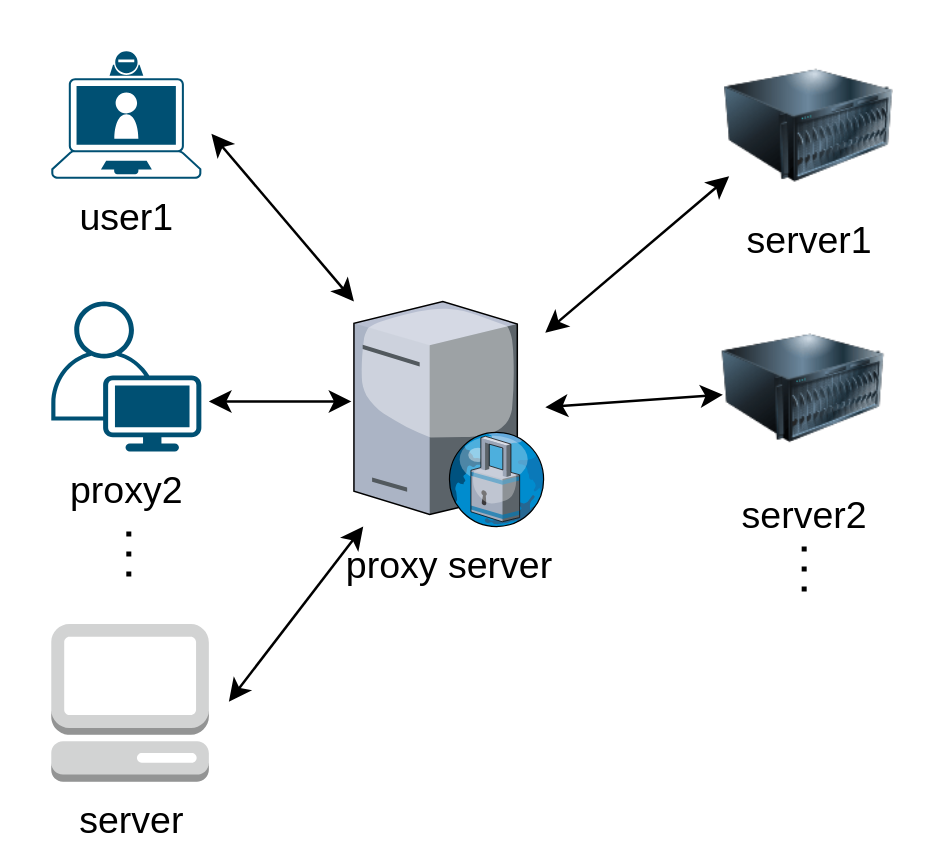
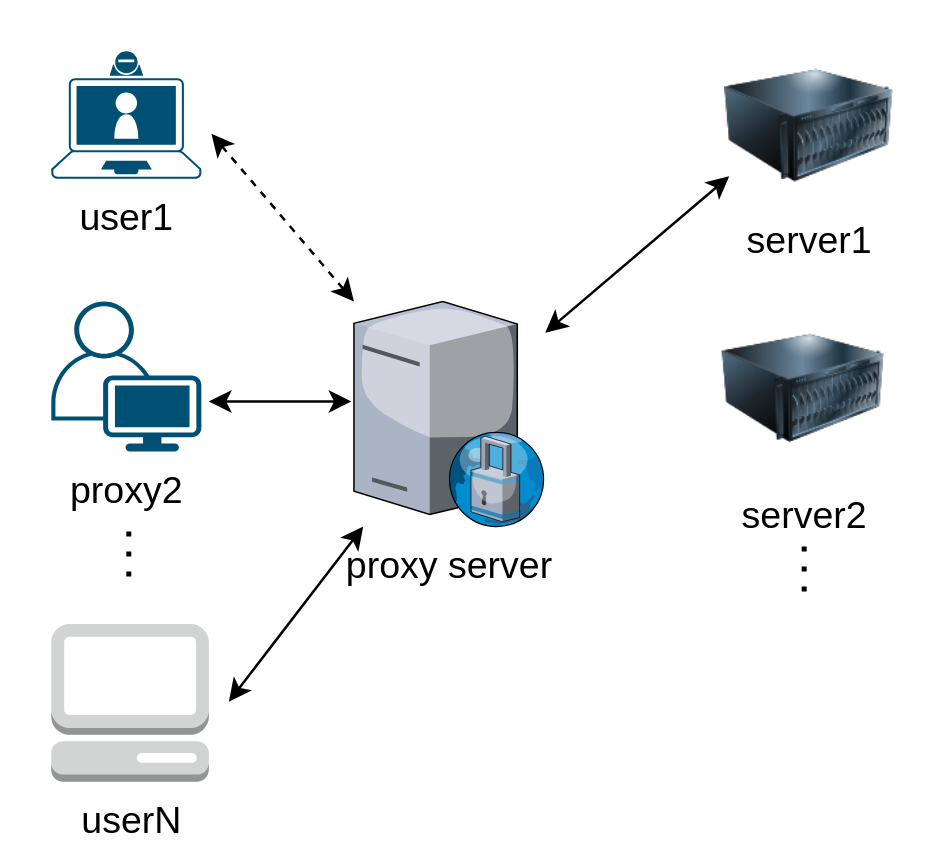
  <mxCell id="0" />
  <mxCell id="1" parent="0" />
  <mxCell id="2" value="" style="endArrow=none;dashed=1;html=1;dashPattern=1 3;strokeWidth=2;" edge="1" parent="1"><mxGeometry width="50" height="50" relative="1" as="geometry"><mxPoint x="51" y="230" as="sourcePoint" /><mxPoint x="51" y="210" as="targetPoint" /></mxGeometry></mxCell>
  <mxCell id="3" value="proxy server" style="verticalLabelPosition=bottom;aspect=fixed;html=1;verticalAlign=top;strokeColor=none;align=center;outlineConnect=0;shape=mxgraph.citrix.proxy_server;fontSize=15;" vertex="1" parent="1"><mxGeometry x="141" y="120" width="76.5" height="90" as="geometry" /></mxCell>
  <mxCell id="4" value="server1" style="image;html=1;image=img/lib/clip_art/computers/Server_128x128.png;fontSize=15;" vertex="1" parent="1"><mxGeometry x="289.5" y="20" width="67.5" height="60" as="geometry" /></mxCell>
  <mxCell id="5" value="server2" style="image;html=1;image=img/lib/clip_art/computers/Server_128x128.png;fontSize=15;" vertex="1" parent="1"><mxGeometry x="288.5" y="120" width="65" height="70" as="geometry" /></mxCell>
  <mxCell id="6" value="" style="endArrow=none;dashed=1;html=1;dashPattern=1 3;strokeWidth=2;" edge="1" parent="1"><mxGeometry width="50" height="50" relative="1" as="geometry"><mxPoint x="321" y="236" as="sourcePoint" /><mxPoint x="321" y="216" as="targetPoint" /></mxGeometry></mxCell>
  <mxCell id="7" value="user1" style="points=[[0.13,0.225,0],[0.5,0,0],[0.87,0.225,0],[0.885,0.5,0],[0.985,0.99,0],[0.5,1,0],[0.015,0.99,0],[0.115,0.5,0]];verticalLabelPosition=bottom;html=1;verticalAlign=top;aspect=fixed;align=center;pointerEvents=1;shape=mxgraph.cisco19.laptop_video_client;fillColor=#005073;strokeColor=none;fontSize=15;" vertex="1" parent="1"><mxGeometry x="20" y="20" width="60" height="51" as="geometry" /></mxCell>
- <mxCell id="8" value="server" style="outlineConnect=0;dashed=0;verticalLabelPosition=bottom;verticalAlign=top;align=center;html=1;shape=mxgraph.aws3.management_console;fillColor=#D2D3D3;gradientColor=none;fontSize=15;" vertex="1" parent="1"><mxGeometry x="20" y="249" width="63" height="63" as="geometry" /></mxCell>
+ <mxCell id="8" value="userN" style="outlineConnect=0;dashed=0;verticalLabelPosition=bottom;verticalAlign=top;align=center;html=1;shape=mxgraph.aws3.management_console;fillColor=#D2D3D3;gradientColor=none;fontSize=15;" vertex="1" parent="1"><mxGeometry x="20" y="249" width="63" height="63" as="geometry" /></mxCell>
  <mxCell id="9" value="proxy2" style="points=[[0.35,0,0],[0.98,0.51,0],[1,0.71,0],[0.67,1,0],[0,0.795,0],[0,0.65,0]];verticalLabelPosition=bottom;html=1;verticalAlign=top;aspect=fixed;align=center;pointerEvents=1;shape=mxgraph.cisco19.user;fillColor=#005073;strokeColor=none;fontSize=15;" vertex="1" parent="1"><mxGeometry x="20" y="120" width="60" height="60" as="geometry" /></mxCell>
- <mxCell id="10" value="" style="endArrow=classic;startArrow=classic;html=1;fontSize=15;exitX=1.067;exitY=0.647;exitDx=0;exitDy=0;exitPerimeter=0;" edge="1" parent="1" source="7" target="3"><mxGeometry width="50" height="50" relative="1" as="geometry"><mxPoint x="111" y="71" as="sourcePoint" /><mxPoint x="161" y="21" as="targetPoint" /></mxGeometry></mxCell>
+ <mxCell id="10" value="" style="endArrow=classic;startArrow=classic;html=1;fontSize=15;exitX=1.067;exitY=0.647;exitDx=0;exitDy=0;exitPerimeter=0;dashed=1;" edge="1" parent="1" source="7" target="3"><mxGeometry width="50" height="50" relative="1" as="geometry"><mxPoint x="111" y="71" as="sourcePoint" /><mxPoint x="161" y="21" as="targetPoint" /></mxGeometry></mxCell>
  <mxCell id="11" value="" style="endArrow=classic;startArrow=classic;html=1;fontSize=15;exitX=1.067;exitY=0.647;exitDx=0;exitDy=0;exitPerimeter=0;" edge="1" parent="1"><mxGeometry width="50" height="50" relative="1" as="geometry"><mxPoint x="83" y="159.997" as="sourcePoint" /><mxPoint x="140" y="160" as="targetPoint" /></mxGeometry></mxCell>
  <mxCell id="12" value="" style="endArrow=classic;startArrow=classic;html=1;fontSize=15;" edge="1" parent="1" target="3"><mxGeometry width="50" height="50" relative="1" as="geometry"><mxPoint x="91" y="280" as="sourcePoint" /><mxPoint x="178" y="270" as="targetPoint" /></mxGeometry></mxCell>
  <mxCell id="13" value="" style="endArrow=classic;startArrow=classic;html=1;fontSize=15;" edge="1" parent="1" source="3"><mxGeometry width="50" height="50" relative="1" as="geometry"><mxPoint x="181" y="299.997" as="sourcePoint" /><mxPoint x="291" y="70" as="targetPoint" /></mxGeometry></mxCell>
- <mxCell id="14" value="" style="endArrow=classic;startArrow=classic;html=1;fontSize=15;" edge="1" parent="1" source="5" target="3"><mxGeometry width="50" height="50" relative="1" as="geometry"><mxPoint x="113" y="189.997" as="sourcePoint" /><mxPoint x="170" y="190" as="targetPoint" /></mxGeometry></mxCell>
